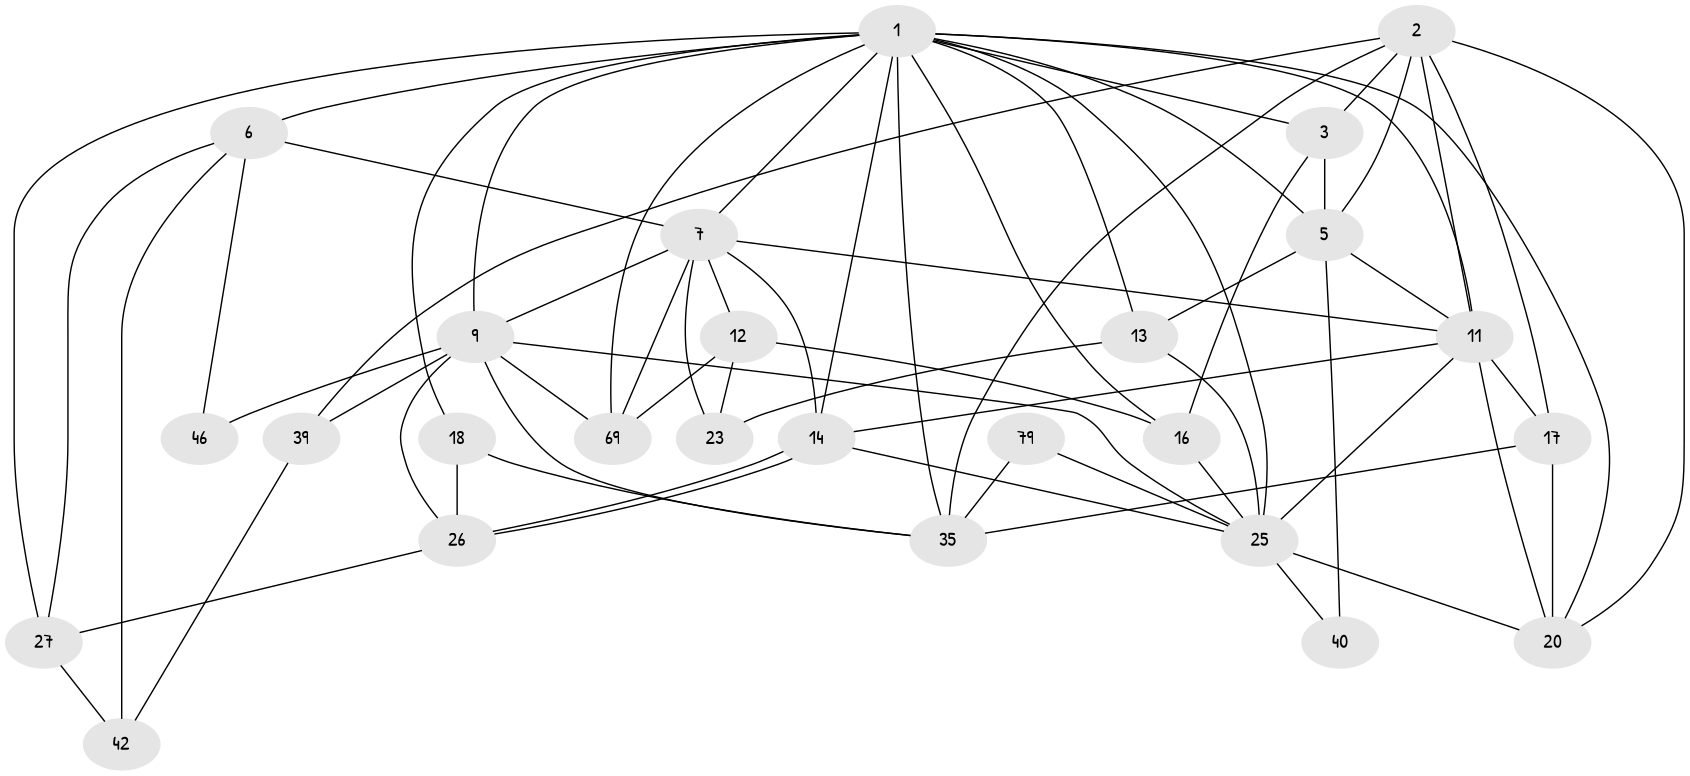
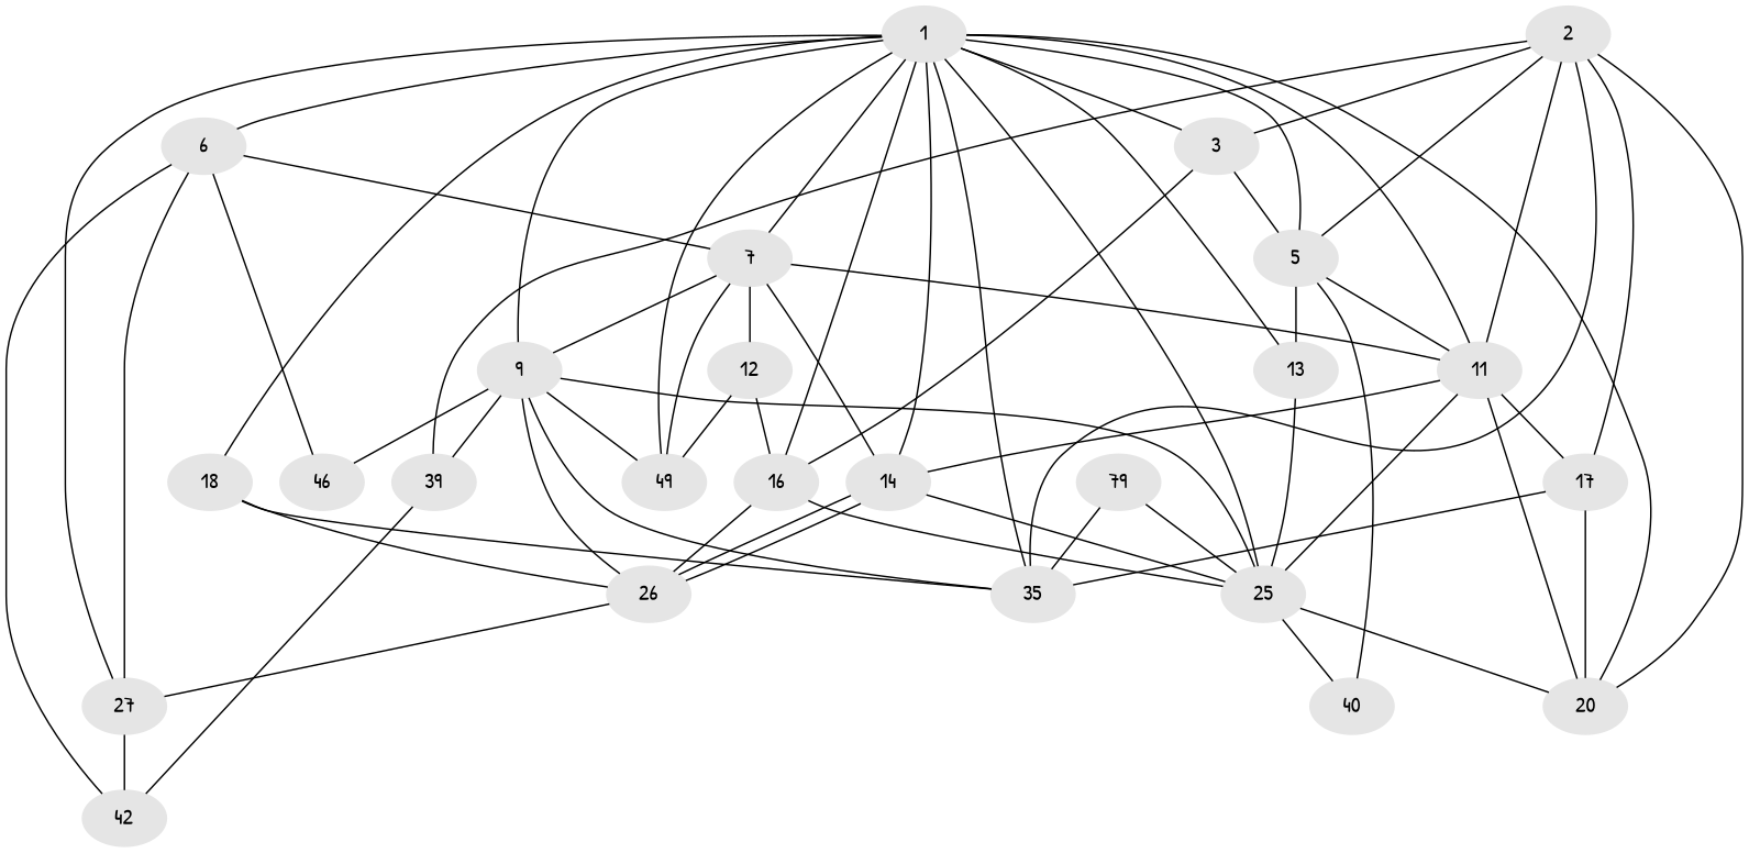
  graph {
    fontname="Patrick Hand"
    node [color=gray90 fontname="Patrick Hand" style=filled]
    edge [fontname="Patrick Hand"]
    1 [super="+8+37+41+4"]
    3 [super="+36"]
    5 [super="+24"]
    6 [super="+31"]
    7 [super="+15"]
    9 [super="+39"]
    11 [super="+29+33"]
    13
    14
    16 [super="+34"]
    18 [super="+30"]
    20
    25 [super="+46+48"]
    27 [super="+32"]
    35 [super="+51"]
-   49 [label=69]
+   49
    40
    42
    n19 [label=46]
    12 [super="+47"]
-   23
    n22 [label=39]
    26
    17
    2 [super="+28+10"]
    n26 [label=79]
    1 -- 3
    1 -- 5
    1 -- 6
    1 -- 7 [weight=2]
    1 -- 9 [weight=2]
    1 -- 11
    1 -- 13
    1 -- 14
    1 -- 16
    1 -- 18
    1 -- 20
    1 -- 25 [weight=2]
    1 -- 27
    1 -- 35
    1 -- 49
    3 -- 5
    3 -- 16
    5 -- 11
    5 -- 13
    5 -- 40
    6 -- 7 [weight=2]
    6 -- 27
    6 -- 42
    6 -- n19
    7 -- 9
    7 -- 11
    7 -- 14
    7 -- 49
    7 -- 12
-   7 -- 23
    9 -- 25
    9 -- 35
    9 -- 49
    9 -- n19
    9 -- n22
    9 -- 26
    11 -- 14
    11 -- 20
    11 -- 25
    11 -- 17
    13 -- 25
-   13 -- 23
    14 -- 25
    14 -- 26
    14 -- 26
    16 -- 25 [weight=2]
+   16 -- 26
    18 -- 35
    18 -- 26
    25 -- 20
    25 -- 40
    27 -- 42
    12 -- 16
    12 -- 49
-   12 -- 23
    n22 -- 42
    26 -- 27
    17 -- 20
    17 -- 35
    2 -- 3
    2 -- 5
    2 -- 11
    2 -- 20
    2 -- 35 [weight=2]
    2 -- n22
    2 -- 17
    n26 -- 25
    n26 -- 35
  }
